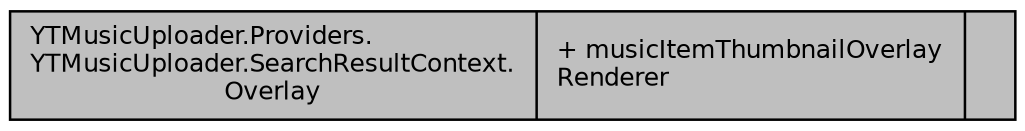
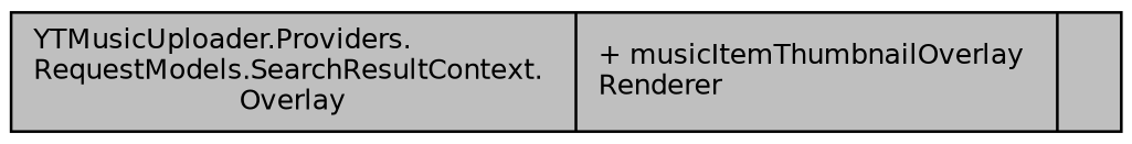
  digraph {
    rankdir=LR
-   n1 [color=black fillcolor=grey75 fontcolor=black fontname=Helvetica fontsize=10 height=0.2 label="{YTMusicUploader.Providers.\lYTMusicUploader.SearchResultContext.\lOverlay\n|+ musicItemThumbnailOverlay\lRenderer\l|}" shape=record style=filled width=0.4]
+   n1 [color=black fillcolor=grey75 fontcolor=black fontname=Helvetica fontsize=10 height=0.2 label="{YTMusicUploader.Providers.\lRequestModels.SearchResultContext.\lOverlay\n|+ musicItemThumbnailOverlay\lRenderer\l|}" shape=record style=filled width=0.4]
  }
